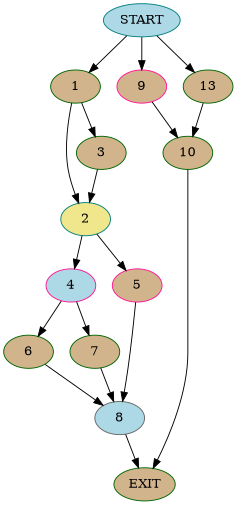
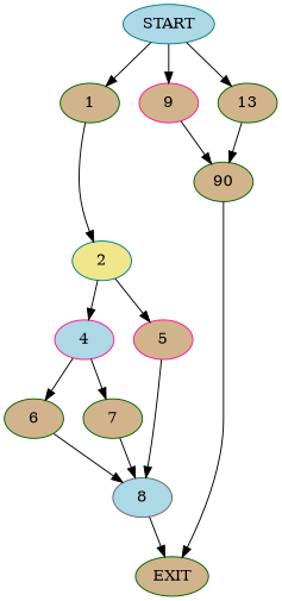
  digraph {
    node [color=darkgreen fillcolor=tan style=filled]
    n1 [color=teal fillcolor=lightblue label=START]
    1
    9 [color=deeppink]
    n4 [label=13]
    2 [color=teal fillcolor=khaki]
-   3
-   10
+   10 [label=90]
    n8 [label=EXIT]
    4 [color=deeppink fillcolor=lightblue]
    5 [color=deeppink]
    6
    7
    8 [color=gray40 fillcolor=lightblue]
    n1 -> 1
    n1 -> 9
    n1 -> n4
    1 -> 2
-   1 -> 3
    9 -> 10
    n4 -> 10
    2 -> 4
    2 -> 5
-   3 -> 2
    10 -> n8
    4 -> 6
    4 -> 7
    5 -> 8
    6 -> 8
    7 -> 8
    8 -> n8
  }
